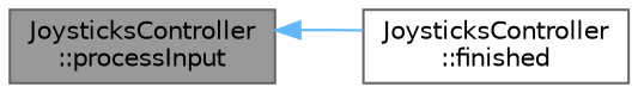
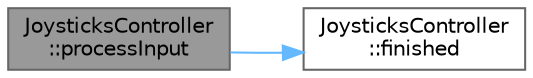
  digraph {
    rankdir=LR
    node [fontname=Helvetica fontsize=10 shape=box style=filled]
    n1 [color=gray40 fillcolor=grey60 fontcolor=black height=0.2 label="JoysticksController\l::processInput" width=0.4]
    n2 [color=grey40 fillcolor=white height=0.2 label="JoysticksController\l::finished" width=0.4]
-   n2 -> n1 [color=steelblue1 fontname=Helvetica fontsize=10 labelfontname=Helvetica labelfontsize=10 style=solid]
+   n1 -> n2 [color=steelblue1 fontname=Helvetica fontsize=10 labelfontname=Helvetica labelfontsize=10 style=solid]
  }
